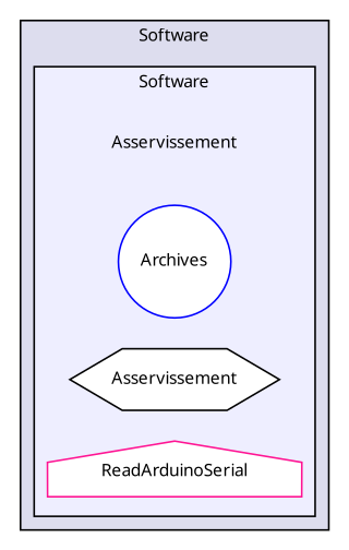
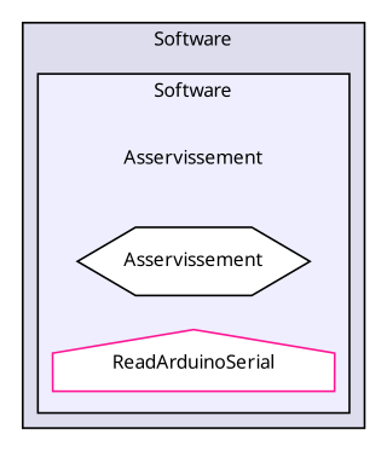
  digraph {
    compound=true
    rankdir=LR
    fontname="Noto Sans"
    node [fontname="Noto Sans" fontsize=10 color=black fillcolor=white style=filled]
    n1 [label=Asservissement shape=plaintext fillcolor="" style=""]
-   n2 [color=blue label=Archives shape=circle]
    n3 [label=Asservissement shape=hexagon]
    n4 [color=deeppink label=ReadArduinoSerial shape=house]
    subgraph cluster_1 {
      bgcolor="#ddddee"
      fontsize=10
      label=Software
      pencolor=black
      subgraph cluster_2 {
        bgcolor="#eeeeff"
        fontsize=10
        pencolor=black
        n1
-       n2
        n3
        n4
      }
    }
  }
